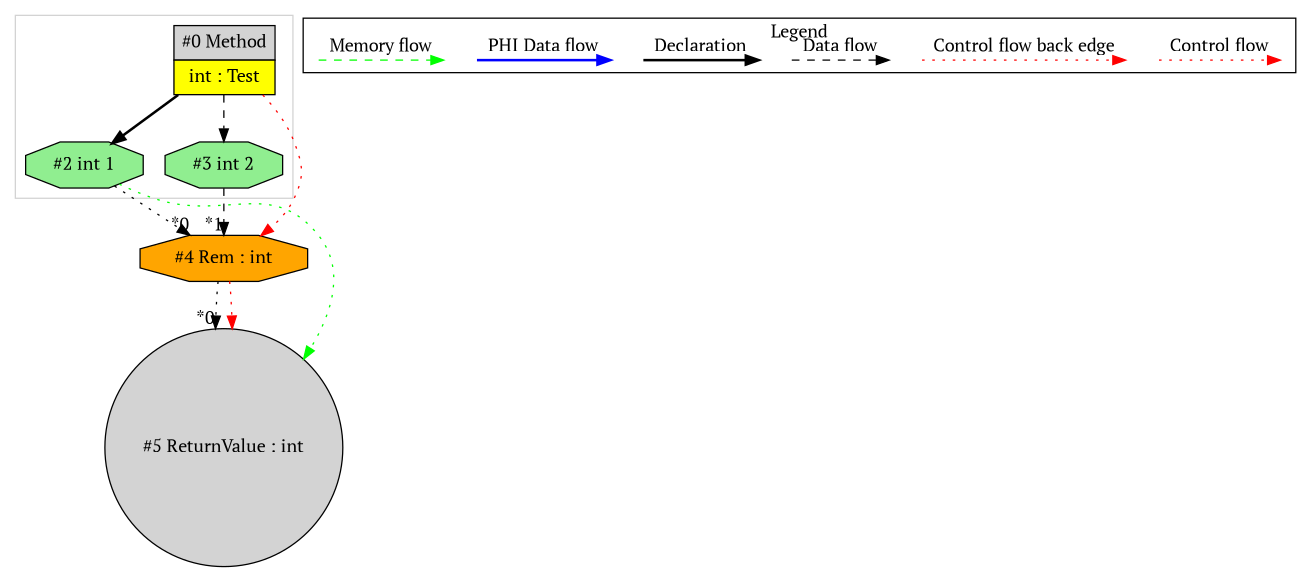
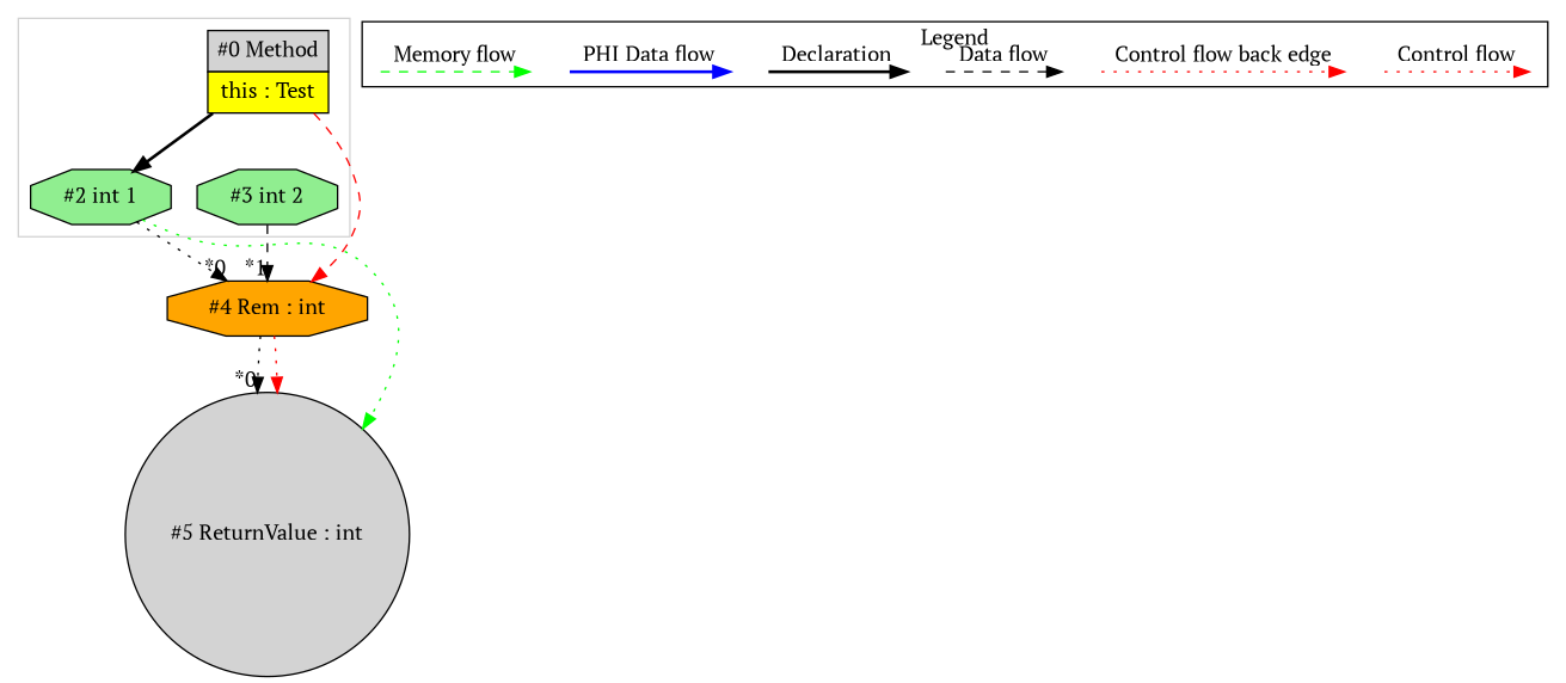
  digraph {
    fontname="PT Serif"
    ordering=in
    node [fontname="PT Serif" shape=point style=invis]
    edge [fontname="PT Serif" style=dotted]
-   n1 [fillcolor=lightgrey label=<<table border="0" cellborder="1" cellspacing="0" cellpadding="5"><tr><td colspan="1">#0 Method</td></tr><tr><td port="prj1" bgcolor="yellow">int : Test</td></tr></table>> margin=0 shape=none style=filled]
+   n1 [fillcolor=lightgrey label=<<table border="0" cellborder="1" cellspacing="0" cellpadding="5"><tr><td colspan="1">#0 Method</td></tr><tr><td port="prj1" bgcolor="yellow">this : Test</td></tr></table>> margin=0 shape=none style=filled]
    n2 [fillcolor=lightgreen label="#2 int 1" shape=octagon style=filled]
    n3 [fillcolor=lightgreen label="#3 int 2" shape=octagon style=filled]
    c0
    c1
    c2
    c3
    d0
    d1
    d2
    d3
    d4
    d5
    d6
    d7
    n16 [fillcolor=orange label="#4 Rem : int" shape=octagon style=filled]
    n17 [fillcolor=lightgrey label="#5 ReturnValue : int" shape=circle style=filled]
    subgraph cluster_1 {
      color=lightgray
      n1
      n2
      n3
    }
    subgraph cluster_2 {
      label=Legend
      subgraph sub_3 {
        label=Legend
        rank=same
        c0
        c1
        c2
        c3
        d0
        d1
        d2
        d3
        d4
        d5
        d6
        d7
      }
    }
    n1 -> n2 [style=bold]
-   n1 -> n3 [style=dashed]
-   n1 -> n16 [color=red fontcolor=red labeldistance=2]
+   n1 -> n16 [color=red fontcolor=red labeldistance=2 style=dashed]
    n2 -> n16 [headlabel="*0" labeldistance=2]
    n2 -> n17 [color=green constraint=false labeldistance=2]
    n3 -> n16 [headlabel="*1" labeldistance=2 style=dashed]
    c0 -> c1 [color=red label="Control flow"]
    c2 -> c3 [color=red label="Control flow back edge"]
    d0 -> d1 [label="Data flow" style=dashed]
    d2 -> d3 [label=Declaration style=bold]
    d4 -> d5 [color=blue label="PHI Data flow" style=bold]
    d6 -> d7 [color=green label="Memory flow" style=dashed]
    n16 -> n17 [headlabel="*0" labeldistance=2]
    n16 -> n17 [color=red fontcolor=red labeldistance=2]
  }
